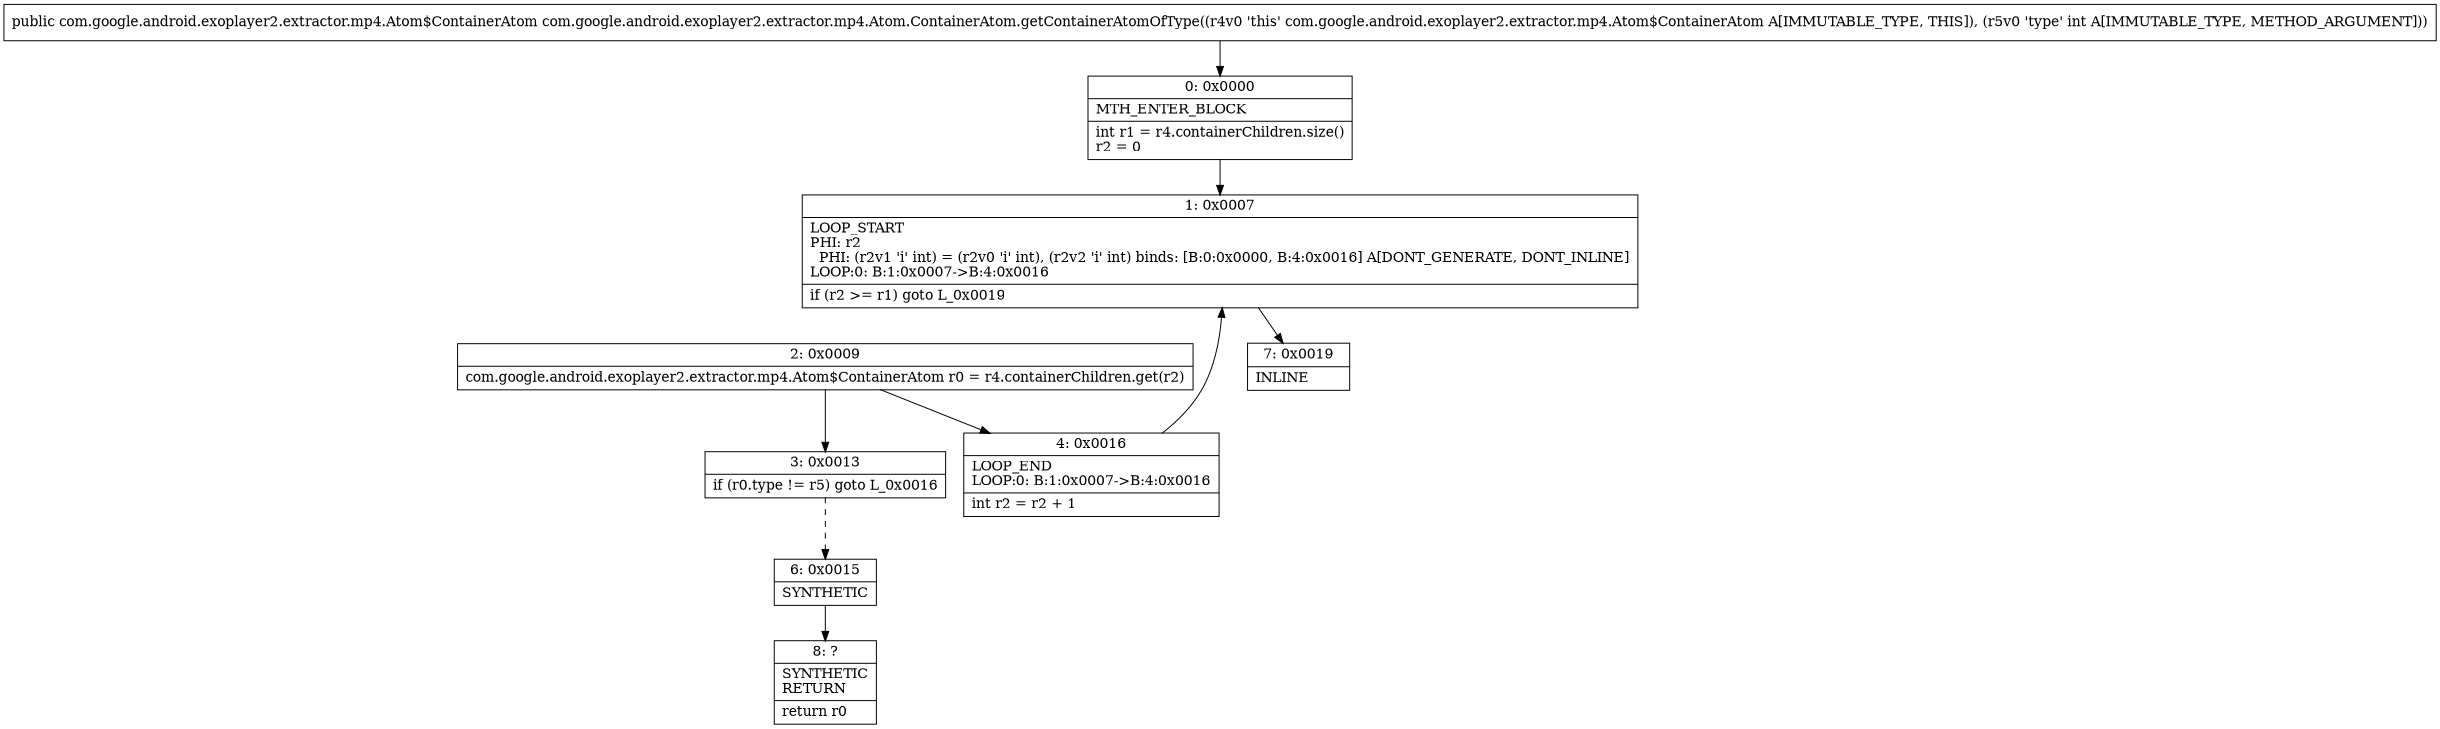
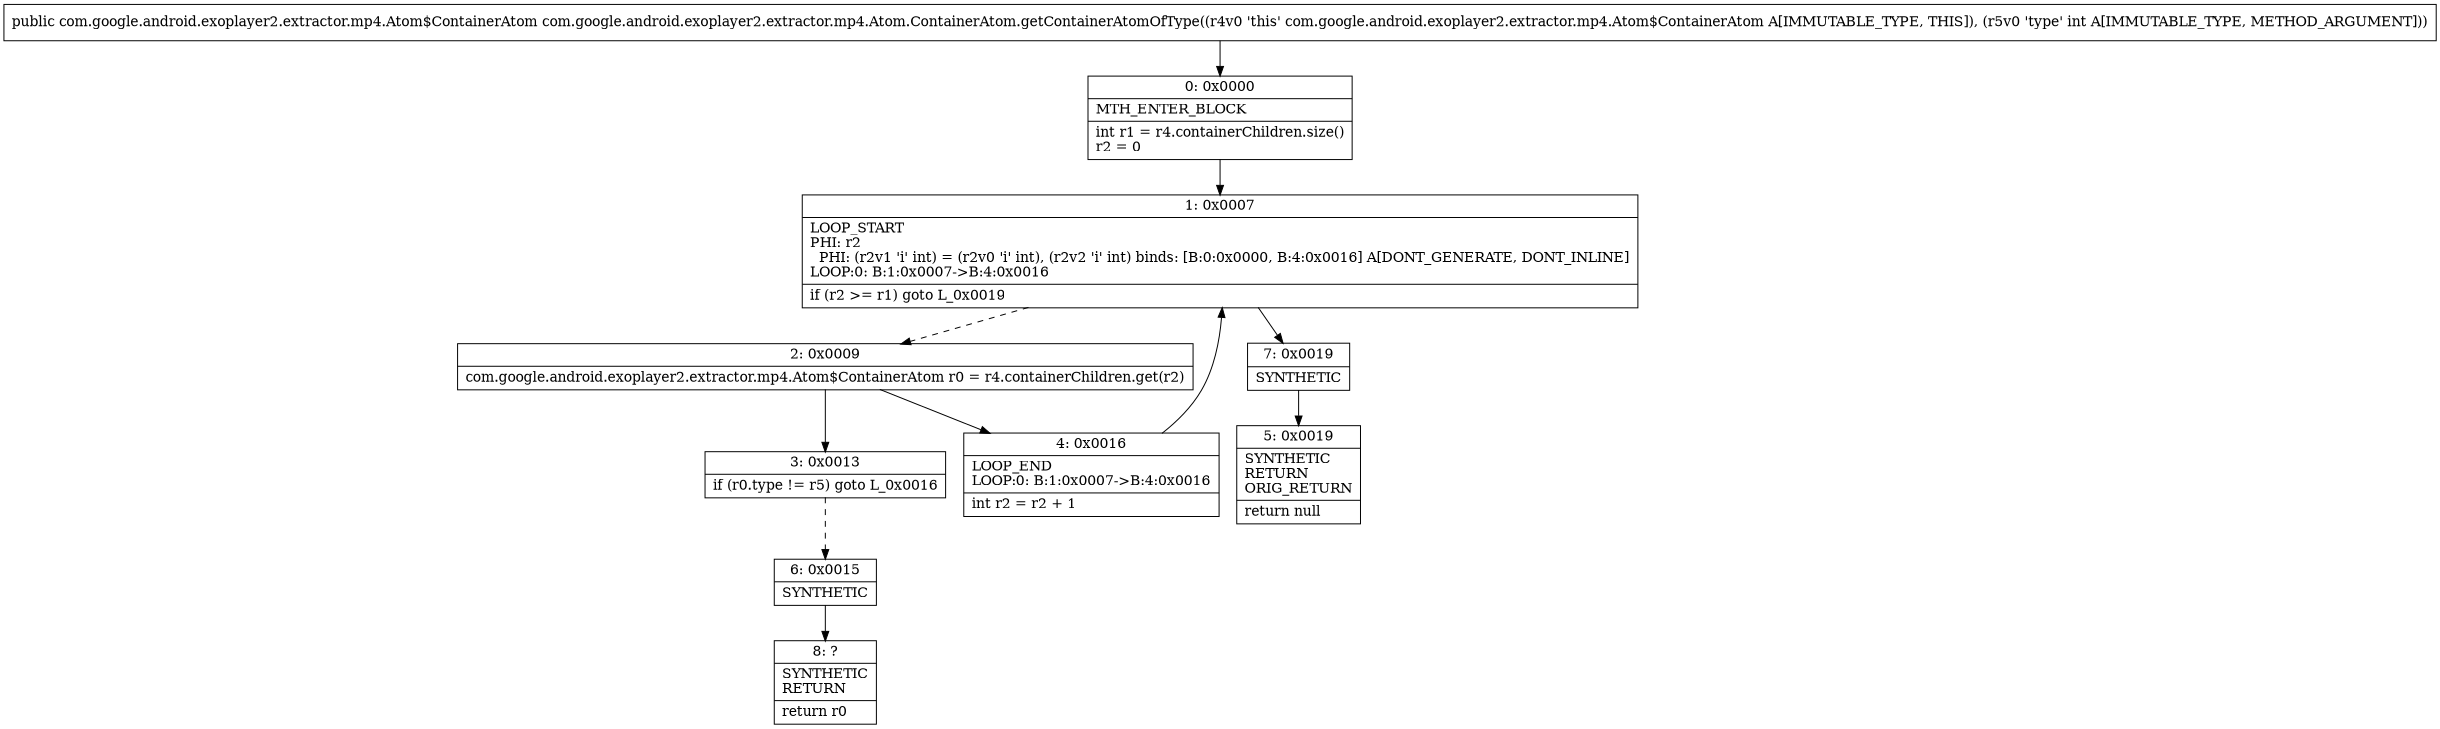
  digraph {
    node [shape=record]
    n1 [label="{0\:\ 0x0000|MTH_ENTER_BLOCK\l|int r1 = r4.containerChildren.size()\lr2 = 0\l}"]
    n2 [label="{1\:\ 0x0007|LOOP_START\lPHI: r2 \l  PHI: (r2v1 'i' int) = (r2v0 'i' int), (r2v2 'i' int) binds: [B:0:0x0000, B:4:0x0016] A[DONT_GENERATE, DONT_INLINE]\lLOOP:0: B:1:0x0007\-\>B:4:0x0016\l|if (r2 \>= r1) goto L_0x0019\l}"]
    n3 [label="{2\:\ 0x0009|com.google.android.exoplayer2.extractor.mp4.Atom$ContainerAtom r0 = r4.containerChildren.get(r2)\l}"]
-   n4 [label="{7\:\ 0x0019|INLINE\l}"]
+   n4 [label="{7\:\ 0x0019|SYNTHETIC\l}"]
    n5 [label="{3\:\ 0x0013|if (r0.type != r5) goto L_0x0016\l}"]
    n6 [label="{4\:\ 0x0016|LOOP_END\lLOOP:0: B:1:0x0007\-\>B:4:0x0016\l|int r2 = r2 + 1\l}"]
+   n7 [label="{5\:\ 0x0019|SYNTHETIC\lRETURN\lORIG_RETURN\l|return null\l}"]
    n8 [label="{6\:\ 0x0015|SYNTHETIC\l}"]
    n9 [label="{8\:\ ?|SYNTHETIC\lRETURN\l|return r0\l}"]
    n10 [label="{public com.google.android.exoplayer2.extractor.mp4.Atom$ContainerAtom com.google.android.exoplayer2.extractor.mp4.Atom.ContainerAtom.getContainerAtomOfType((r4v0 'this' com.google.android.exoplayer2.extractor.mp4.Atom$ContainerAtom A[IMMUTABLE_TYPE, THIS]), (r5v0 'type' int A[IMMUTABLE_TYPE, METHOD_ARGUMENT])) }"]
    n1 -> n2
+   n2 -> n3 [style=dashed]
    n2 -> n4
    n3 -> n5
    n3 -> n6
+   n4 -> n7
    n5 -> n8 [style=dashed]
    n6 -> n2
    n8 -> n9
    n10 -> n1
  }
